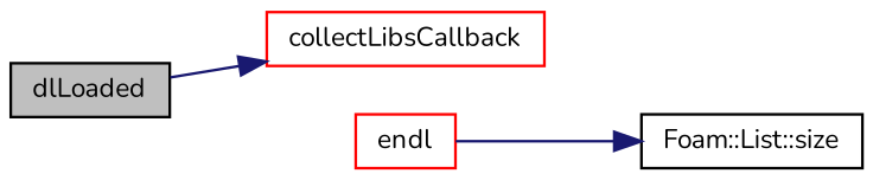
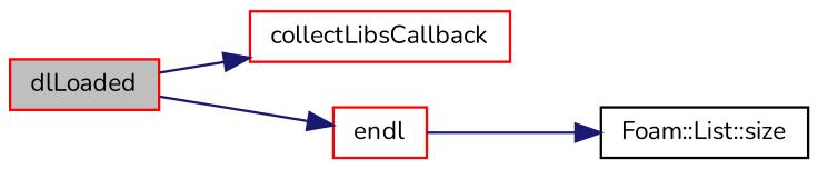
  digraph {
    fontname=Nunito
    rankdir=LR
    node [color=black fontname=Nunito fontsize=10 shape=record]
    edge [color=midnightblue fontname=Nunito fontsize=10 labelfontname=FreeSans labelfontsize=10 style=solid]
-   n1 [fillcolor=grey75 fontcolor=black height=0.2 label=dlLoaded style=filled width=0.4]
+   n1 [color=red fillcolor=grey75 fontcolor=black height=0.2 label=dlLoaded style=filled width=0.4]
    n2 [color=red height=0.2 label=collectLibsCallback width=0.4]
    n3 [color=red height=0.2 label=endl width=0.4]
    n4 [height=0.2 label="Foam::List::size" width=0.4]
    n1 -> n2
+   n1 -> n3
    n3 -> n4
  }
